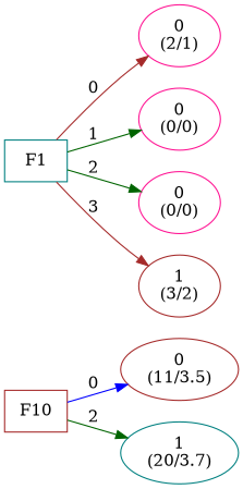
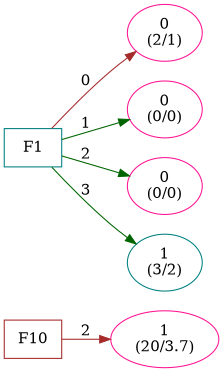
  digraph {
    rankdir=LR
    node [color=deeppink shape=ellipse]
    edge [color=brown]
    n1 [color=brown label="F10\n" shape=box]
-   n2 [color=brown label="0\n(11/3.5)"]
-   n3 [color=teal label="1\n(20/3.7)"]
+   n3 [label="1\n(20/3.7)"]
    n4 [color=teal label="F1\n" shape=box]
    n5 [label="0\n(2/1)"]
    n6 [label="0\n(0/0)"]
    n7 [label="0\n(0/0)"]
-   n8 [color=brown label="1\n(3/2)"]
-   n1 -> n2 [color=blue label=0]
-   n1 -> n3 [color=darkgreen label=2]
+   n8 [color=teal label="1\n(3/2)"]
+   n1 -> n3 [label=2]
    n4 -> n5 [label=0]
    n4 -> n6 [color=darkgreen label=1]
    n4 -> n7 [color=darkgreen label=2]
-   n4 -> n8 [label=3]
+   n4 -> n8 [color=darkgreen label=3]
  }
